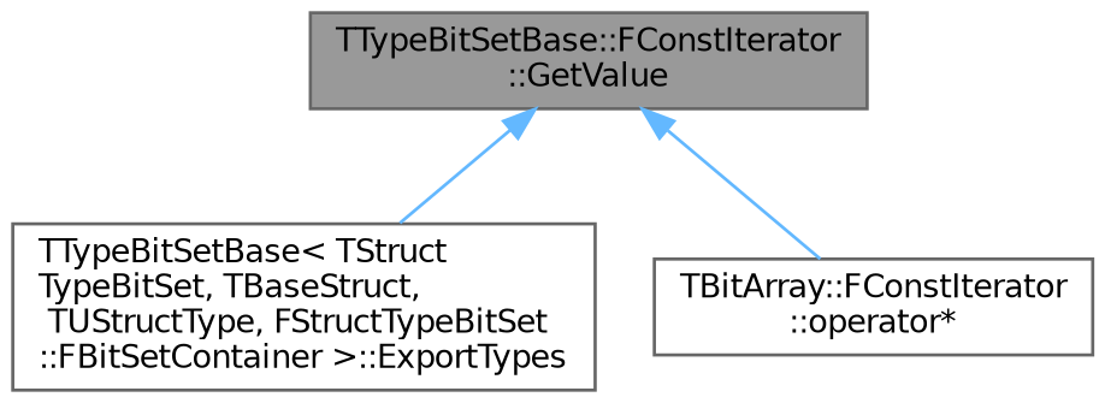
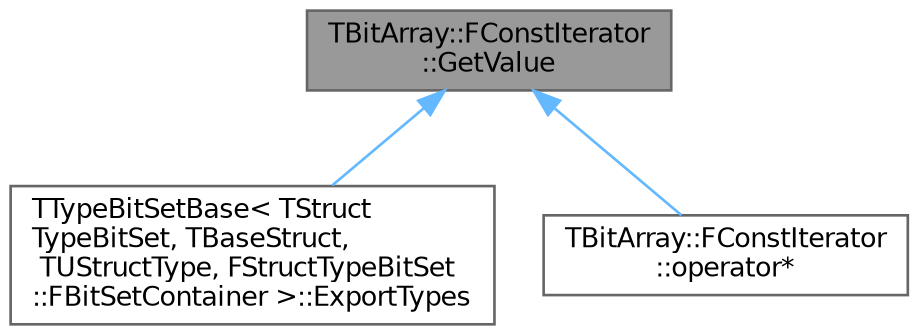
  digraph {
    rankdir=TB
    node [color=grey40 fillcolor=white fontname=Helvetica fontsize=10 shape=box style=filled]
    edge [color=steelblue1 dir=back fontname=Helvetica fontsize=10 labelfontname=Helvetica labelfontsize=10 style=solid]
-   n1 [color=gray40 fillcolor=grey60 fontcolor=black height=0.2 label="TTypeBitSetBase::FConstIterator\l::GetValue" width=0.4]
+   n1 [color=gray40 fillcolor=grey60 fontcolor=black height=0.2 label="TBitArray::FConstIterator\l::GetValue" width=0.4]
    n2 [height=0.2 label="TTypeBitSetBase\< TStruct\lTypeBitSet, TBaseStruct,\l TUStructType, FStructTypeBitSet\l::FBitSetContainer \>::ExportTypes" width=0.4]
    n3 [height=0.2 label="TBitArray::FConstIterator\l::operator*" width=0.4]
    n1 -> n2
    n1 -> n3
  }
